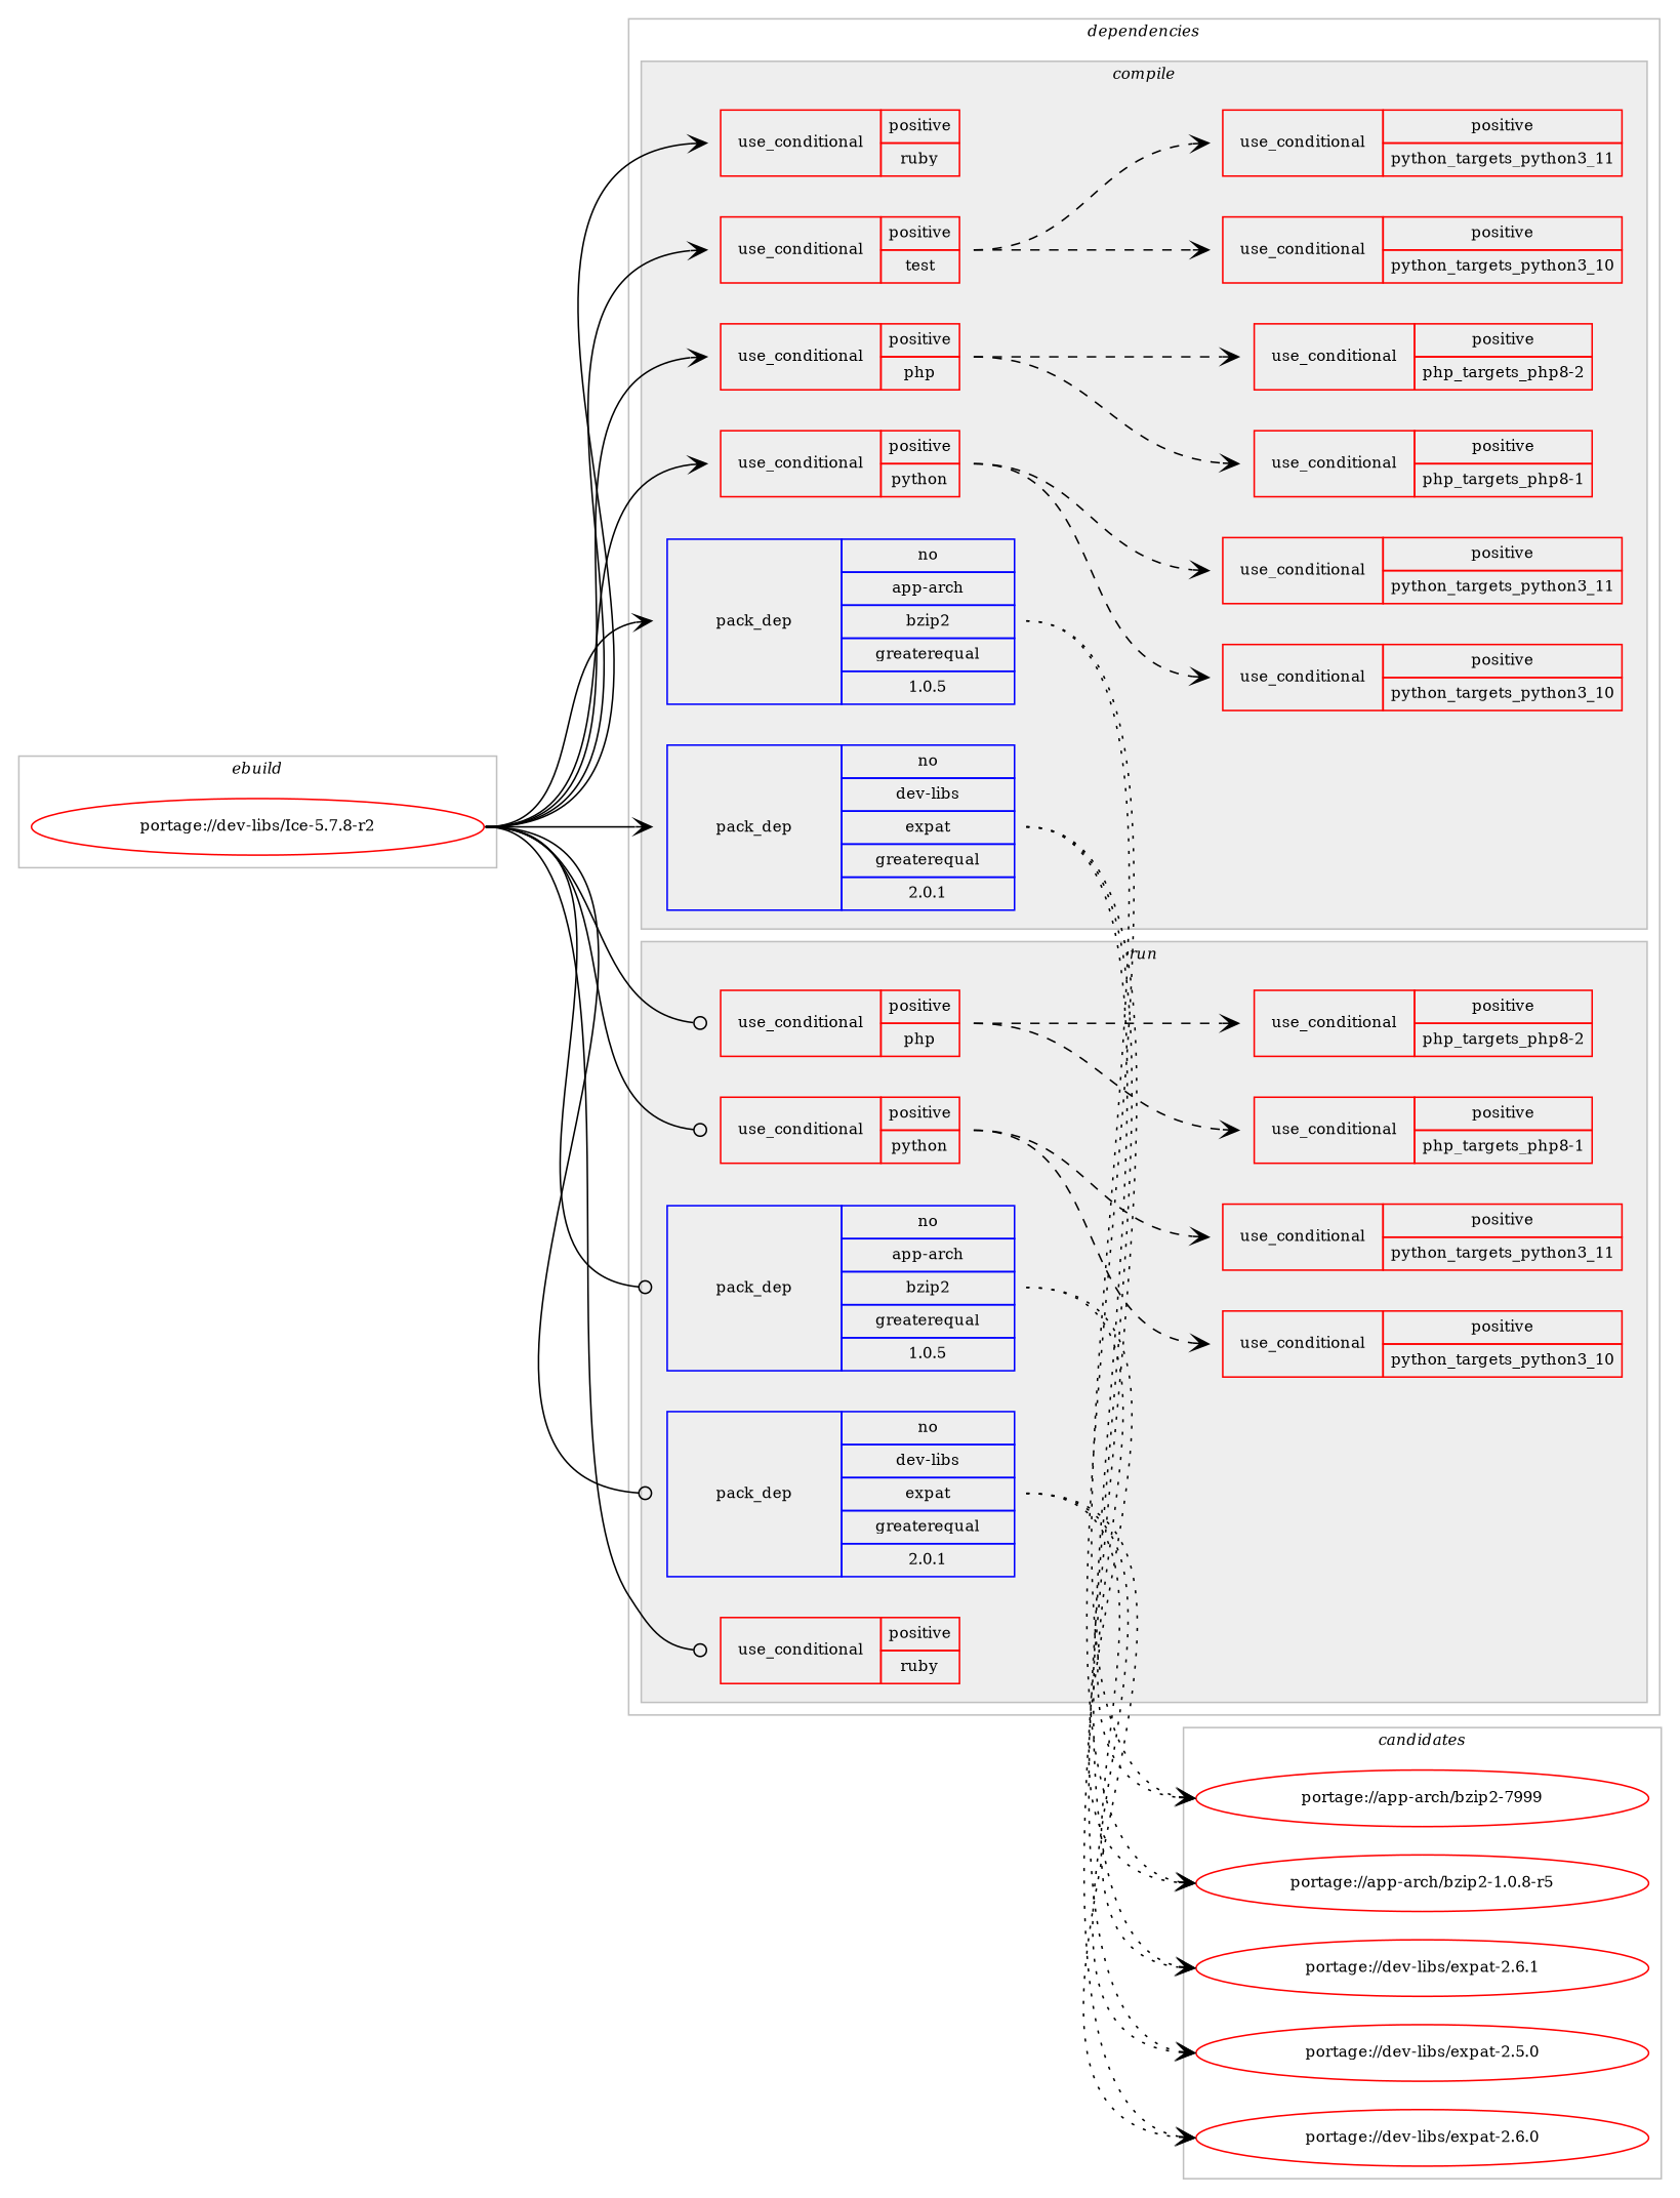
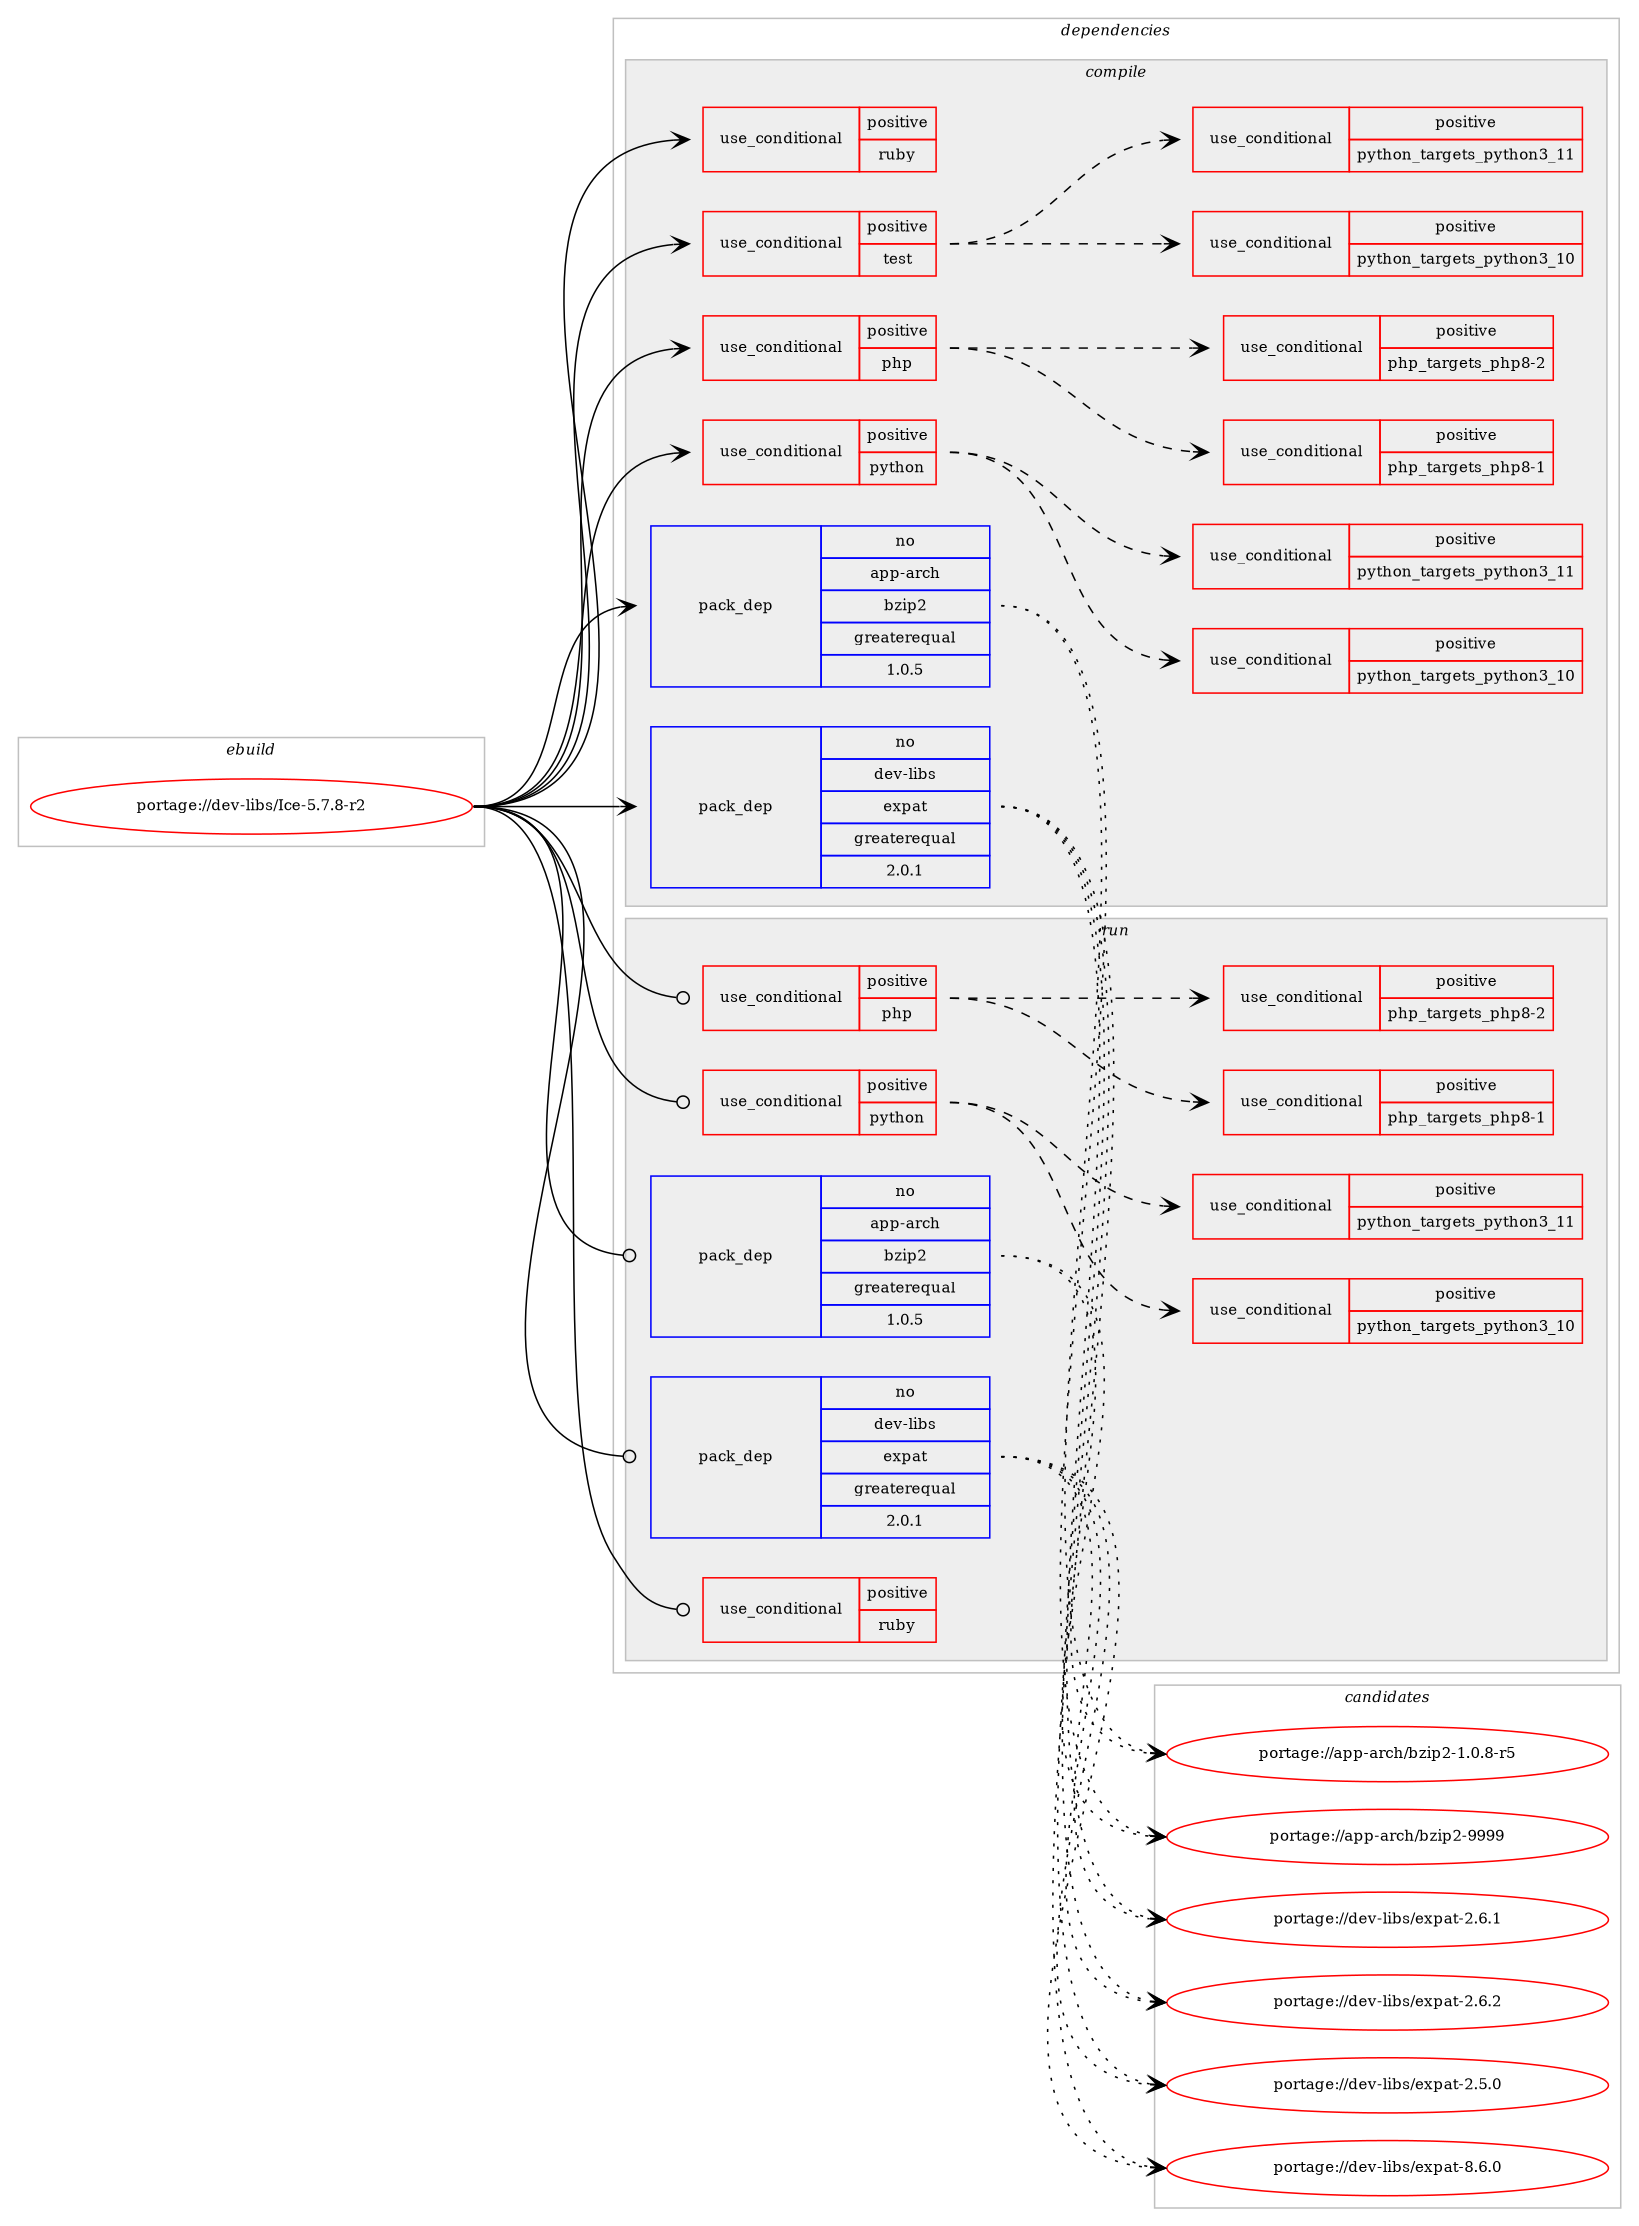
  digraph {
    compound=true
    concentrate=true
    fontname="DejaVu Serif"
    fontsize=10
    newrank=true
    rankdir=LR
    ranksep=1.5
    node [color=red fontname="DejaVu Serif" fontsize=10 shape=none]
    edge [arrowhead=vee fontname="DejaVu Serif" headport=w style=dotted tailport=e weight=20]
    n1 [label="portage://dev-libs/Ice-5.7.8-r2" width=4 shape=""]
    n2 [label=<<TABLE BORDER="0" CELLBORDER="1" CELLSPACING="0" CELLPADDING="4"><TR><TD ROWSPAN="3" CELLPADDING="10">use_conditional</TD></TR><TR><TD>positive</TD></TR><TR><TD>php_targets_php8-1</TD></TR></TABLE>>]
    n3 [label=<<TABLE BORDER="0" CELLBORDER="1" CELLSPACING="0" CELLPADDING="4"><TR><TD ROWSPAN="3" CELLPADDING="10">use_conditional</TD></TR><TR><TD>positive</TD></TR><TR><TD>php_targets_php8-2</TD></TR></TABLE>>]
    n4 [label=<<TABLE BORDER="0" CELLBORDER="1" CELLSPACING="0" CELLPADDING="4"><TR><TD ROWSPAN="3" CELLPADDING="10">use_conditional</TD></TR><TR><TD>positive</TD></TR><TR><TD>php</TD></TR></TABLE>>]
    n5 [label=<<TABLE BORDER="0" CELLBORDER="1" CELLSPACING="0" CELLPADDING="4"><TR><TD ROWSPAN="3" CELLPADDING="10">use_conditional</TD></TR><TR><TD>positive</TD></TR><TR><TD>python_targets_python3_10</TD></TR></TABLE>>]
    n6 [label=<<TABLE BORDER="0" CELLBORDER="1" CELLSPACING="0" CELLPADDING="4"><TR><TD ROWSPAN="3" CELLPADDING="10">use_conditional</TD></TR><TR><TD>positive</TD></TR><TR><TD>python_targets_python3_11</TD></TR></TABLE>>]
    n7 [label=<<TABLE BORDER="0" CELLBORDER="1" CELLSPACING="0" CELLPADDING="4"><TR><TD ROWSPAN="3" CELLPADDING="10">use_conditional</TD></TR><TR><TD>positive</TD></TR><TR><TD>python</TD></TR></TABLE>>]
    n8 [label=<<TABLE BORDER="0" CELLBORDER="1" CELLSPACING="0" CELLPADDING="4"><TR><TD ROWSPAN="3" CELLPADDING="10">use_conditional</TD></TR><TR><TD>positive</TD></TR><TR><TD>ruby</TD></TR></TABLE>>]
    n9 [label=<<TABLE BORDER="0" CELLBORDER="1" CELLSPACING="0" CELLPADDING="4"><TR><TD ROWSPAN="3" CELLPADDING="10">use_conditional</TD></TR><TR><TD>positive</TD></TR><TR><TD>python_targets_python3_10</TD></TR></TABLE>>]
    n10 [label=<<TABLE BORDER="0" CELLBORDER="1" CELLSPACING="0" CELLPADDING="4"><TR><TD ROWSPAN="3" CELLPADDING="10">use_conditional</TD></TR><TR><TD>positive</TD></TR><TR><TD>python_targets_python3_11</TD></TR></TABLE>>]
    n11 [label=<<TABLE BORDER="0" CELLBORDER="1" CELLSPACING="0" CELLPADDING="4"><TR><TD ROWSPAN="3" CELLPADDING="10">use_conditional</TD></TR><TR><TD>positive</TD></TR><TR><TD>test</TD></TR></TABLE>>]
    n12 [color=blue label=<<TABLE BORDER="0" CELLBORDER="1" CELLSPACING="0" CELLPADDING="4" WIDTH="220"><TR><TD ROWSPAN="6" CELLPADDING="30">pack_dep</TD></TR><TR><TD WIDTH="110">no</TD></TR><TR><TD>app-arch</TD></TR><TR><TD>bzip2</TD></TR><TR><TD>greaterequal</TD></TR><TR><TD>1.0.5</TD></TR></TABLE>>]
    n13 [color=blue label=<<TABLE BORDER="0" CELLBORDER="1" CELLSPACING="0" CELLPADDING="4" WIDTH="220"><TR><TD ROWSPAN="6" CELLPADDING="30">pack_dep</TD></TR><TR><TD WIDTH="110">no</TD></TR><TR><TD>dev-libs</TD></TR><TR><TD>expat</TD></TR><TR><TD>greaterequal</TD></TR><TR><TD>2.0.1</TD></TR></TABLE>>]
    n14 [label=<<TABLE BORDER="0" CELLBORDER="1" CELLSPACING="0" CELLPADDING="4"><TR><TD ROWSPAN="3" CELLPADDING="10">use_conditional</TD></TR><TR><TD>positive</TD></TR><TR><TD>php_targets_php8-1</TD></TR></TABLE>>]
    n15 [label=<<TABLE BORDER="0" CELLBORDER="1" CELLSPACING="0" CELLPADDING="4"><TR><TD ROWSPAN="3" CELLPADDING="10">use_conditional</TD></TR><TR><TD>positive</TD></TR><TR><TD>php_targets_php8-2</TD></TR></TABLE>>]
    n16 [label=<<TABLE BORDER="0" CELLBORDER="1" CELLSPACING="0" CELLPADDING="4"><TR><TD ROWSPAN="3" CELLPADDING="10">use_conditional</TD></TR><TR><TD>positive</TD></TR><TR><TD>php</TD></TR></TABLE>>]
    n17 [label=<<TABLE BORDER="0" CELLBORDER="1" CELLSPACING="0" CELLPADDING="4"><TR><TD ROWSPAN="3" CELLPADDING="10">use_conditional</TD></TR><TR><TD>positive</TD></TR><TR><TD>python_targets_python3_10</TD></TR></TABLE>>]
    n18 [label=<<TABLE BORDER="0" CELLBORDER="1" CELLSPACING="0" CELLPADDING="4"><TR><TD ROWSPAN="3" CELLPADDING="10">use_conditional</TD></TR><TR><TD>positive</TD></TR><TR><TD>python_targets_python3_11</TD></TR></TABLE>>]
    n19 [label=<<TABLE BORDER="0" CELLBORDER="1" CELLSPACING="0" CELLPADDING="4"><TR><TD ROWSPAN="3" CELLPADDING="10">use_conditional</TD></TR><TR><TD>positive</TD></TR><TR><TD>python</TD></TR></TABLE>>]
    n20 [label=<<TABLE BORDER="0" CELLBORDER="1" CELLSPACING="0" CELLPADDING="4"><TR><TD ROWSPAN="3" CELLPADDING="10">use_conditional</TD></TR><TR><TD>positive</TD></TR><TR><TD>ruby</TD></TR></TABLE>>]
    n21 [color=blue label=<<TABLE BORDER="0" CELLBORDER="1" CELLSPACING="0" CELLPADDING="4" WIDTH="220"><TR><TD ROWSPAN="6" CELLPADDING="30">pack_dep</TD></TR><TR><TD WIDTH="110">no</TD></TR><TR><TD>app-arch</TD></TR><TR><TD>bzip2</TD></TR><TR><TD>greaterequal</TD></TR><TR><TD>1.0.5</TD></TR></TABLE>>]
    n22 [color=blue label=<<TABLE BORDER="0" CELLBORDER="1" CELLSPACING="0" CELLPADDING="4" WIDTH="220"><TR><TD ROWSPAN="6" CELLPADDING="30">pack_dep</TD></TR><TR><TD WIDTH="110">no</TD></TR><TR><TD>dev-libs</TD></TR><TR><TD>expat</TD></TR><TR><TD>greaterequal</TD></TR><TR><TD>2.0.1</TD></TR></TABLE>>]
    n23 [label="portage://app-arch/bzip2-1.0.8-r5" width=4 shape=""]
-   n24 [label="portage://app-arch/bzip2-7999" width=4 shape=""]
+   n24 [label="portage://app-arch/bzip2-9999" width=4 shape=""]
    n25 [label="portage://dev-libs/expat-2.5.0" width=4 shape=""]
-   n26 [label="portage://dev-libs/expat-2.6.0" width=4 shape=""]
+   n26 [label="portage://dev-libs/expat-8.6.0" width=4 shape=""]
    n27 [label="portage://dev-libs/expat-2.6.1" width=4 shape=""]
+   n28 [label="portage://dev-libs/expat-2.6.2" width=4 shape=""]
    subgraph cluster_1 {
      color=gray
      label=<<i>ebuild</i>>
      rank=same
      n1
    }
    subgraph cluster_2 {
      color=gray
      label=<<i>dependencies</i>>
      subgraph cluster_3 {
        color=gray
        fillcolor="#eeeeee"
        label=<<i>compile</i>>
        style=filled
        subgraph sub_4 {
          color=gray
          fillcolor="#eeeeee"
          label=<<i>compile</i>>
          style=filled
          n4
          subgraph sub_5 {
            color=gray
            fillcolor="#eeeeee"
            label=<<i>compile</i>>
            style=filled
            n2
          }
          subgraph sub_6 {
            color=gray
            fillcolor="#eeeeee"
            label=<<i>compile</i>>
            style=filled
            n3
          }
        }
        subgraph sub_7 {
          color=gray
          fillcolor="#eeeeee"
          label=<<i>compile</i>>
          style=filled
          n7
          subgraph sub_8 {
            color=gray
            fillcolor="#eeeeee"
            label=<<i>compile</i>>
            style=filled
            n5
          }
          subgraph sub_9 {
            color=gray
            fillcolor="#eeeeee"
            label=<<i>compile</i>>
            style=filled
            n6
          }
        }
        subgraph sub_10 {
          color=gray
          fillcolor="#eeeeee"
          label=<<i>compile</i>>
          style=filled
          n8
        }
        subgraph sub_11 {
          color=gray
          fillcolor="#eeeeee"
          label=<<i>compile</i>>
          style=filled
          n11
          subgraph sub_12 {
            color=gray
            fillcolor="#eeeeee"
            label=<<i>compile</i>>
            style=filled
            n9
          }
          subgraph sub_13 {
            color=gray
            fillcolor="#eeeeee"
            label=<<i>compile</i>>
            style=filled
            n10
          }
        }
        subgraph sub_14 {
          color=gray
          fillcolor="#eeeeee"
          label=<<i>compile</i>>
          style=filled
          n12
        }
        subgraph sub_15 {
          color=gray
          fillcolor="#eeeeee"
          label=<<i>compile</i>>
          style=filled
          n13
        }
      }
      subgraph cluster_16 {
        color=gray
        fillcolor="#eeeeee"
        label=<<i>compile and run</i>>
        style=filled
      }
      subgraph cluster_17 {
        color=gray
        fillcolor="#eeeeee"
        label=<<i>run</i>>
        style=filled
        subgraph sub_18 {
          color=gray
          fillcolor="#eeeeee"
          label=<<i>run</i>>
          style=filled
          n16
          subgraph sub_19 {
            color=gray
            fillcolor="#eeeeee"
            label=<<i>run</i>>
            style=filled
            n14
          }
          subgraph sub_20 {
            color=gray
            fillcolor="#eeeeee"
            label=<<i>run</i>>
            style=filled
            n15
          }
        }
        subgraph sub_21 {
          color=gray
          fillcolor="#eeeeee"
          label=<<i>run</i>>
          style=filled
          n19
          subgraph sub_22 {
            color=gray
            fillcolor="#eeeeee"
            label=<<i>run</i>>
            style=filled
            n17
          }
          subgraph sub_23 {
            color=gray
            fillcolor="#eeeeee"
            label=<<i>run</i>>
            style=filled
            n18
          }
        }
        subgraph sub_24 {
          color=gray
          fillcolor="#eeeeee"
          label=<<i>run</i>>
          style=filled
          n20
        }
        subgraph sub_25 {
          color=gray
          fillcolor="#eeeeee"
          label=<<i>run</i>>
          style=filled
          n21
        }
        subgraph sub_26 {
          color=gray
          fillcolor="#eeeeee"
          label=<<i>run</i>>
          style=filled
          n22
        }
      }
    }
    subgraph cluster_27 {
      color=gray
      label=<<i>candidates</i>>
      rank=same
      subgraph sub_28 {
        color=black
        label=<<i>candidates</i>>
        nodesep=1
        rank=same
        n23
        n24
      }
      subgraph sub_29 {
        color=black
        label=<<i>candidates</i>>
        nodesep=1
        rank=same
        n25
        n26
        n27
+       n28
      }
      subgraph sub_30 {
        color=black
        label=<<i>candidates</i>>
        nodesep=1
        rank=same
        n23
        n24
      }
      subgraph sub_31 {
        color=black
        label=<<i>candidates</i>>
        nodesep=1
        rank=same
        n25
        n26
        n27
+       n28
      }
    }
    n1 -> n4 [style=solid]
    n1 -> n7 [style=solid]
    n1 -> n8 [style=solid]
    n1 -> n11 [style=solid]
    n1 -> n12 [style=solid]
    n1 -> n13 [style=solid]
    n1 -> n16 [arrowhead=odot style=solid]
    n1 -> n19 [arrowhead=odot style=solid]
    n1 -> n20 [arrowhead=odot style=solid]
    n1 -> n21 [arrowhead=odot style=solid]
    n1 -> n22 [arrowhead=odot style=solid]
    n4 -> n2 [style=dashed]
    n4 -> n3 [style=dashed]
    n7 -> n5 [style=dashed]
    n7 -> n6 [style=dashed]
    n11 -> n9 [style=dashed]
    n11 -> n10 [style=dashed]
    n12 -> n23 [weight=100]
    n12 -> n24 [weight=100]
    n13 -> n25 [weight=100]
    n13 -> n26 [weight=100]
    n13 -> n27 [weight=100]
+   n13 -> n28 [weight=100]
    n16 -> n14 [style=dashed]
    n16 -> n15 [style=dashed]
    n19 -> n17 [style=dashed]
    n19 -> n18 [style=dashed]
    n21 -> n23 [weight=100]
    n21 -> n24 [weight=100]
    n22 -> n25 [weight=100]
    n22 -> n26 [weight=100]
    n22 -> n27 [weight=100]
+   n22 -> n28 [weight=100]
  }
